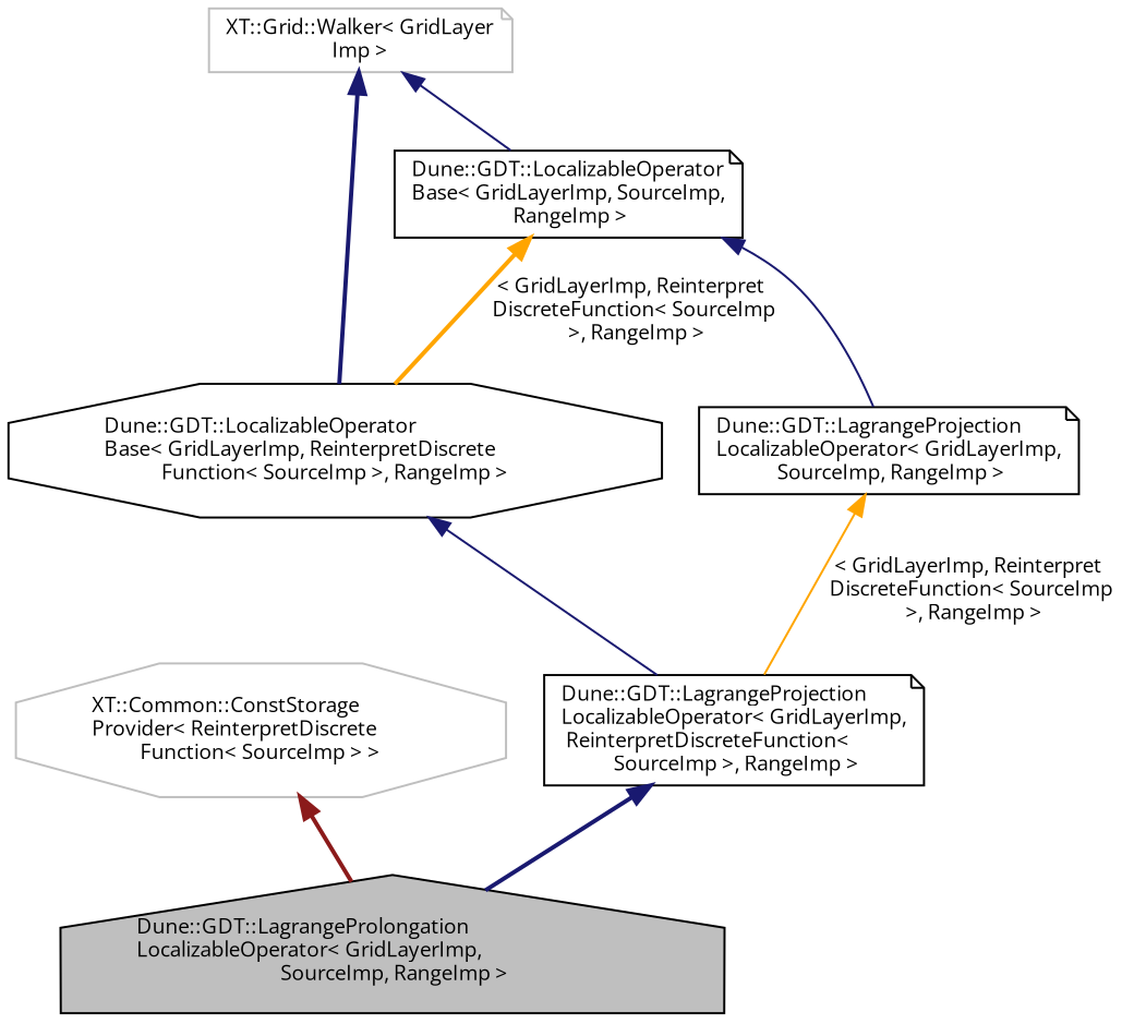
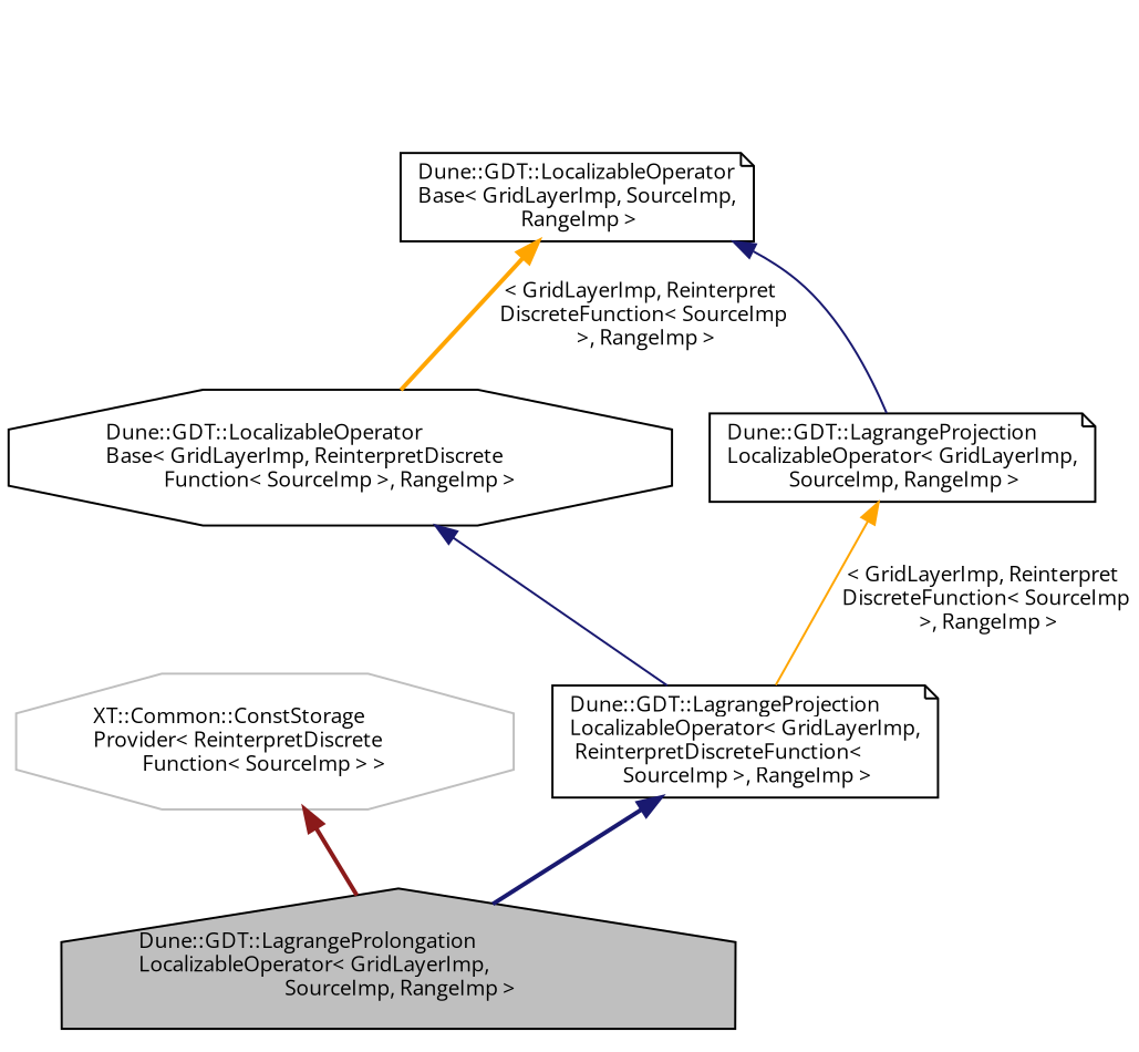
  digraph {
    rankdir=TB
    fontname="Open Sans"
    node [color=black fillcolor=white fontname="Open Sans" fontsize=10 shape=note style=filled]
    edge [color=midnightblue dir=back fontname="Open Sans" fontsize=10 labelfontname=Helvetica labelfontsize=10 style=bold]
    n1 [fillcolor=grey75 fontcolor=black height=0.2 label="Dune::GDT::LagrangeProlongation\lLocalizableOperator\< GridLayerImp,\l SourceImp, RangeImp \>" shape=house width=0.4]
    n2 [color=grey75 height=0.2 label="XT::Common::ConstStorage\lProvider\< ReinterpretDiscrete\lFunction\< SourceImp \> \>" shape=octagon width=0.4]
    n3 [height=0.2 label="Dune::GDT::LagrangeProjection\lLocalizableOperator\< GridLayerImp,\l ReinterpretDiscreteFunction\<\l SourceImp \>, RangeImp \>" width=0.4]
    n4 [height=0.2 label="Dune::GDT::LocalizableOperator\lBase\< GridLayerImp, ReinterpretDiscrete\lFunction\< SourceImp \>, RangeImp \>" shape=octagon width=0.4]
-   n5 [color=grey75 height=0.2 label="XT::Grid::Walker\< GridLayer\lImp \>" width=0.4]
    n6 [height=0.2 label="Dune::GDT::LocalizableOperator\lBase\< GridLayerImp, SourceImp,\l RangeImp \>" width=0.4]
    n7 [height=0.2 label="Dune::GDT::LagrangeProjection\lLocalizableOperator\< GridLayerImp,\l SourceImp, RangeImp \>" width=0.4]
    n2 -> n1 [color=firebrick4]
    n3 -> n1
    n4 -> n3 [style=solid]
-   n5 -> n4
-   n5 -> n6 [style=solid]
    n6 -> n4 [color=orange label=" \< GridLayerImp, Reinterpret\lDiscreteFunction\< SourceImp\l \>, RangeImp \>"]
    n6 -> n7 [style=solid]
    n7 -> n3 [color=orange label=" \< GridLayerImp, Reinterpret\lDiscreteFunction\< SourceImp\l \>, RangeImp \>" style=solid]
  }
